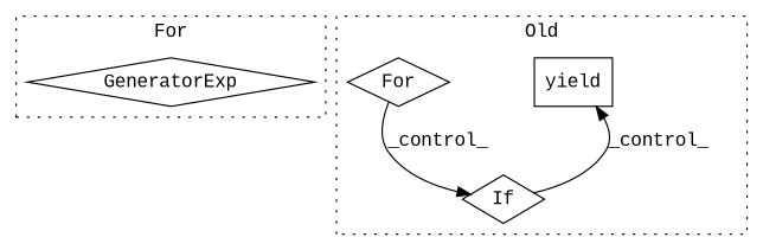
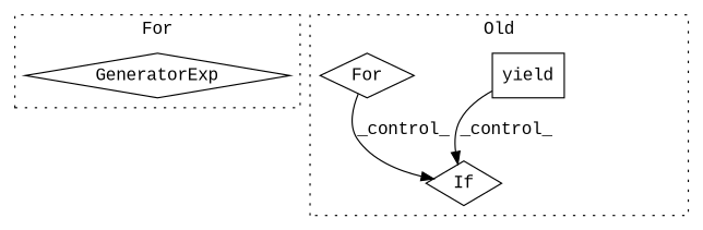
  digraph {
    fontname="Liberation Mono"
    node [fontname="Liberation Mono" shape=diamond]
    edge [fontname="Liberation Mono"]
    n1 [a=55 l=149 label=GeneratorExp s=6143]
    n2 [a=105 l=6 label=yield s=5764 shape=box]
    n3 [a=96 l=3 label=If s=5727]
    n4 [a=107 l="4,14" label=For s="5671,5713"]
    subgraph cluster_1 {
      label=For
      style=dotted
      n1
    }
    subgraph cluster_2 {
      label=Old
      style=dotted
      n2
      n3
      n4
    }
-   n3 -> n2 [label=_control_]
+   n2 -> n3 [label=_control_]
    n4 -> n3 [label=_control_]
  }
